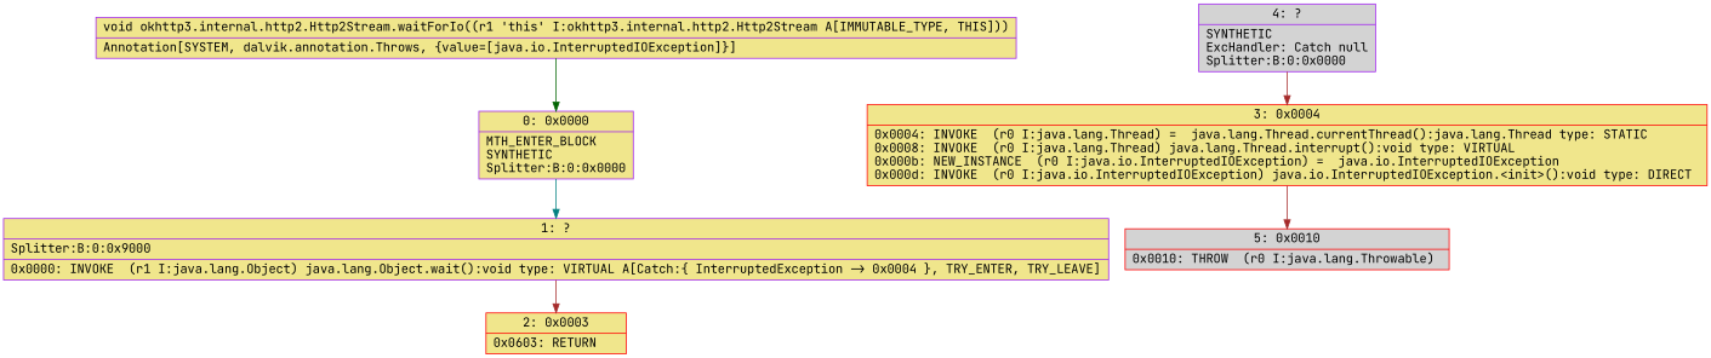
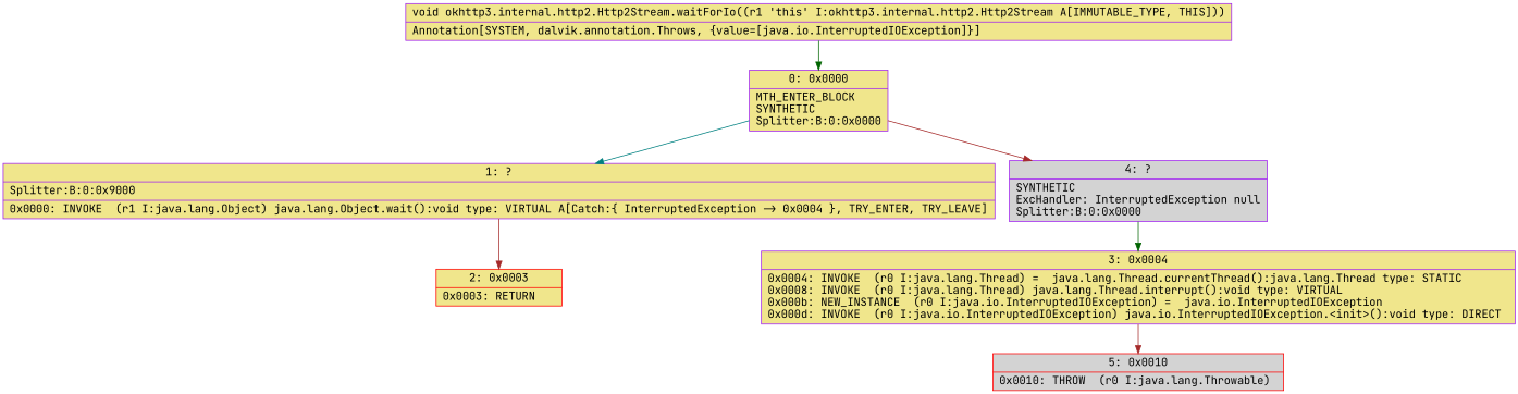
  digraph {
    fontname="JetBrains Mono"
    node [color=purple fillcolor=khaki fontname="JetBrains Mono" shape=record style=filled]
    edge [color=brown fontname="JetBrains Mono"]
    n1 [label="{0\:\ 0x0000|MTH_ENTER_BLOCK\lSYNTHETIC\lSplitter:B:0:0x0000\l}"]
    n2 [label="{1\:\ ?|Splitter:B:0:0x9000\l|0x0000: INVOKE  (r1 I:java.lang.Object) java.lang.Object.wait():void type: VIRTUAL A[Catch:\{ InterruptedException \-\> 0x0004 \}, TRY_ENTER, TRY_LEAVE]\l}"]
-   n3 [fillcolor=lightgrey label="{4\:\ ?|SYNTHETIC\lExcHandler: Catch null\lSplitter:B:0:0x0000\l}"]
-   n4 [color=red label="{2\:\ 0x0003|0x0603: RETURN   \l}"]
-   n5 [color=red label="{3\:\ 0x0004|0x0004: INVOKE  (r0 I:java.lang.Thread) =  java.lang.Thread.currentThread():java.lang.Thread type: STATIC \l0x0008: INVOKE  (r0 I:java.lang.Thread) java.lang.Thread.interrupt():void type: VIRTUAL \l0x000b: NEW_INSTANCE  (r0 I:java.io.InterruptedIOException) =  java.io.InterruptedIOException \l0x000d: INVOKE  (r0 I:java.io.InterruptedIOException) java.io.InterruptedIOException.\<init\>():void type: DIRECT \l}"]
+   n3 [fillcolor=lightgrey label="{4\:\ ?|SYNTHETIC\lExcHandler: InterruptedException null\lSplitter:B:0:0x0000\l}"]
+   n4 [color=red label="{2\:\ 0x0003|0x0003: RETURN   \l}"]
+   n5 [label="{3\:\ 0x0004|0x0004: INVOKE  (r0 I:java.lang.Thread) =  java.lang.Thread.currentThread():java.lang.Thread type: STATIC \l0x0008: INVOKE  (r0 I:java.lang.Thread) java.lang.Thread.interrupt():void type: VIRTUAL \l0x000b: NEW_INSTANCE  (r0 I:java.io.InterruptedIOException) =  java.io.InterruptedIOException \l0x000d: INVOKE  (r0 I:java.io.InterruptedIOException) java.io.InterruptedIOException.\<init\>():void type: DIRECT \l}"]
    n6 [color=red fillcolor=lightgrey label="{5\:\ 0x0010|0x0010: THROW  (r0 I:java.lang.Throwable) \l}"]
    n7 [label="{void okhttp3.internal.http2.Http2Stream.waitForIo((r1 'this' I:okhttp3.internal.http2.Http2Stream A[IMMUTABLE_TYPE, THIS]))  | Annotation[SYSTEM, dalvik.annotation.Throws, \{value=[java.io.InterruptedIOException]\}]\l}"]
    n1 -> n2 [color=teal]
+   n1 -> n3
    n2 -> n4
-   n3 -> n5
+   n3 -> n5 [color=darkgreen]
    n5 -> n6
    n7 -> n1 [color=darkgreen]
  }
